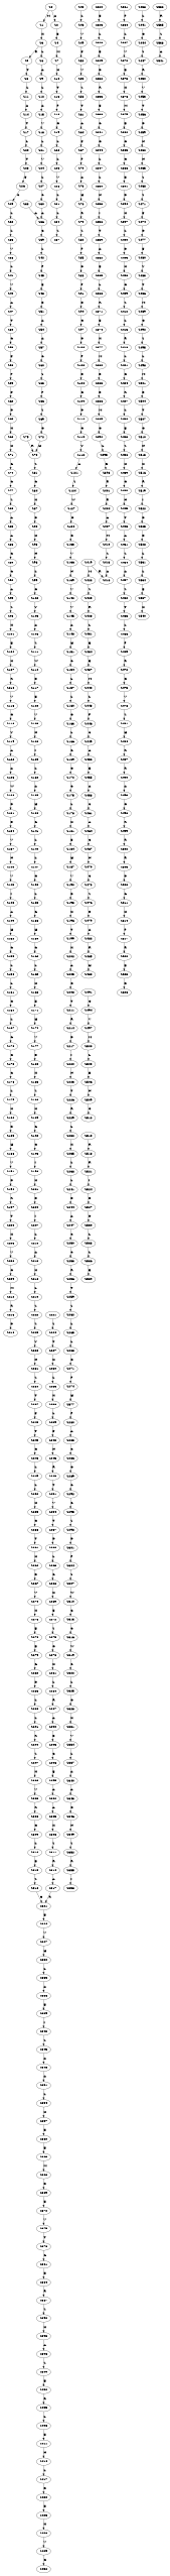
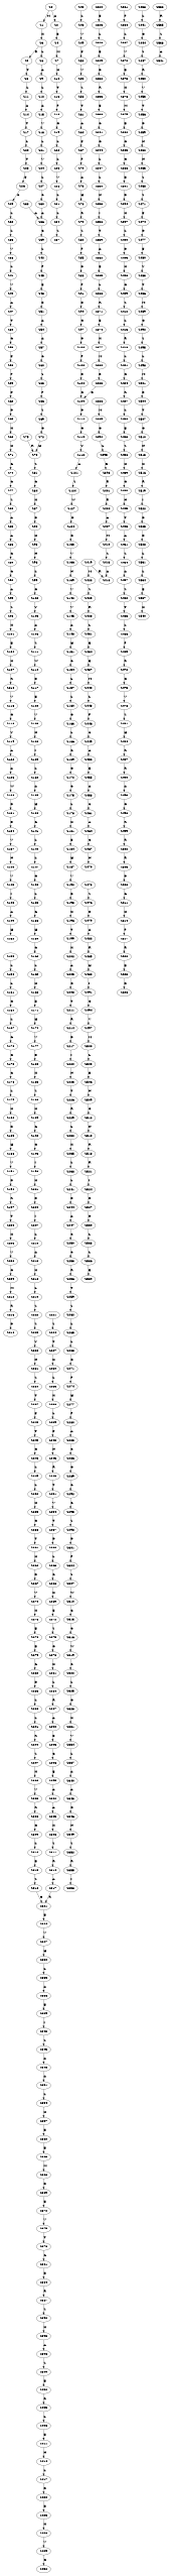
  strict digraph {
    S0
    S1
    S2
    S3
    S4
    S5
    S6
    S7
    S8
    S9
    S10
    S11
    S12
    S13
    S14
    S15
    S16
    S17
    S18
    S19
    S20
    S21
    S22
    S23
    S24
    S25
    S26
    S27
    S28
    S29
    S30
    S31
    S32
    S36
    S34
    S35
    S33
    S37
    S38
    S39
    S41
    S42
    S44
    S45
    S43
    S46
    S47
    S48
    S49
    S50
    S51
    S52
    S53
    S54
    S55
    S56
    S57
    S58
    S59
    S60
    S61
    S62
    S63
    S64
    S65
    S66
    S67
    S68
    S69
    S70
    S71
    S72
    S73
    S74
    S78
    S76
    S77
    S75
    S79
    S80
    S81
    S82
    S83
    S84
    S85
    S86
    S87
    S88
    S89
    S90
    S91
    S92
    S93
    S94
    S95
    S96
    S97
    S98
    S99
    S100
    S101
    S102
    S103
    S104
    S105
    S106
    S107
    S108
    S109
    n110 [label=S810]
    S111
    S112
    S113
    S114
    S115
    S116
    S117
    S118
    S119
    S120
    S121
    S122
    S123
    S124
    S125
    S126
    S127
    S128
    S129
    S130
    S131
    S132
    S133
    S134
    S135
    S136
    S137
    S138
    S139
    S140
    S141
    S142
    S143
    S144
    S145
    S146
    S147
    S148
    S149
    S150
    S151
    S152
    S153
    S154
    S155
    S156
    S157
    S158
    S159
    S160
    S161
    S162
    S163
    S164
    S165
    S166
    S167
    S168
    S169
    S170
    S171
    S172
    S173
    S174
    S175
    S176
    S177
    S178
    S179
    S180
    S181
    S182
    S183
    S184
    S185
    S186
    S187
    S188
    S189
    S190
    S191
    S192
    S193
    S194
    S195
    S196
    S197
    S198
    S199
    S200
    S201
    S202
    S203
    S204
    S205
    S206
    S207
    S208
    S209
    S210
    S211
    S212
    S213
    S214
    S215
    S216
    S217
    S218
    S219
    S220
    S222
    S223
    S221
    S224
    S225
    S226
    S227
    S228
    S229
    S230
    S231
    S232
    S233
    S234
    S235
    S236
    S237
    S238
    S239
    S240
    S241
    S242
    S243
    S244
    S245
    S246
    S247
    S248
    S249
    S250
    S251
    S252
    S253
    S254
    S255
    S256
    S257
    S258
    S259
    S260
    S261
    S262
    S263
    S264
    S265
    S266
    S267
    S268
    S269
    S270
    S271
    S272
    S273
    S274
    S275
    S276
-   S277 [label=S577]
+   S277
    S278
    S279
    S280
    S281
    S282
    S283
    S284
    S285
    S286
    S287
    S288
    S289
    S290
    S291
    S292
    S293
    S294
    S295
    S296
    S297
    S298
    S299
    S300
    S301
    S302
    S303
    S304
    S305
    S306
    S307
    S308
    S309
    S310
    S311
    S312
    S313
    S314
    S315
    S316
    S317
    S318
    S319
    S321
    S322
    S320
    S323
    S324
    S325
    S326
    S327
    S328
    S329
    S330
    S331
    S332
    S333
    S334
    S335
    S336
    S337
    S338
    S339
    S340
    S341
    S342
    S343
    S344
    S345
    S346
    S347
    S348
    S349
    S350
    S351
    S352
    S353
    S354
    S355
    S356
    S357
    S358
    S359
    S360
    S362
    S363
    S361
    S364
    S365
    S366
    S367
    S368
    S369
    S370
    S371
    S372
    S373
    S374
    S375
    S376
    S377
    S378
    S379
    S380
    S381
    S382
    S383
    S384
    S385
    S386
    S387
    S388
    S389
    S390
    S391
    S392
    S393
    S394
    S395
    S396
    S397
    S398
    S399
    S400
    S401
    S402
    S403
    S404
    S405
    S406
    S407
    S408
    S409
    S410
    S411
    S412
    S413
    S414
    S415
    S416
    S417
    S418
    S420
    S421
    S419
    S422
    S423
    S424
    S425
    S426
    S427
    S428
    S429
    S430
    S431
    S432
    S433
    S434
    S436
    S437
    S439
    S440
    S438
    S441
    S442
    S443
    S444
    S445
    S446
    S447
    S448
    S449
    S450
    S451
    S452
    S453
    S454
    S455
    S456
    S457
    S458
    S459
    S460
    S461
    S462
    S463
    S464
    S465
    S466
    S467
    S468
    S469
    S470
    S471
    S472
    S473
    S474
    S475
    S476
    S477
    S478
    S479
    S480
    S481
    S482
    S483
    S484
    S485
    S486
    S487
    S488
    S489
    S490
    S491
    S492
    S493
    S494
    S495
    S496
    S497
    S498
    S499
    S500
    S501
    S502
    S503
    S504
    S505
    S506
    S507
    S508
    S509
    S510
    S511
    S512
    S513
    S514
    S515
    S516
    S517
    S518
    S519
    S520
    S521
    S522
    S523
    S524
    S525
    S526
    S527
    S528
    S530
    S531
    S533
    S534
    S532
    S535
    S536
    S537
    S538
    S539
    S540
    S541
    S0 -> S1 [label=M]
    S0 -> S2 [label=A]
    S1 -> S3 [label=K]
    S2 -> S4 [label=E]
    S3 -> S5 [label=R]
    S3 -> S6 [label=L]
    S4 -> S7 [label=M]
    S5 -> S8 [label=T]
    S6 -> S9 [label=A]
    S7 -> S10 [label=K]
    S8 -> S11 [label=L]
    S9 -> S12 [label=L]
    S10 -> S13 [label=T]
    S11 -> S14 [label=A]
    S12 -> S15 [label=A]
    S13 -> S16 [label=P]
    S14 -> S17 [label=T]
    S15 -> S18 [label=V]
    S16 -> S19 [label=Q]
    S17 -> S20 [label=L]
    S18 -> S21 [label=L]
    S19 -> S22 [label=L]
    S20 -> S23 [label=T]
    S21 -> S24 [label=V]
    S22 -> S25 [label=L]
    S23 -> S26 [label=F]
    S24 -> S27 [label=L]
    S25 -> S28 [label=V]
    S26 -> S29 [label=C]
    S27 -> S30 [label=C]
    S28 -> S31 [label=L]
    S29 -> S32 [label=L]
    S30 -> S36 [label=A]
    S31 -> S34 [label=L]
    S32 -> S35 [label=L]
    S36 -> S39 [label=G]
    S34 -> S37 [label=S]
    S35 -> S38 [label=V]
    S33 -> S36 [label=A]
    S38 -> S41 [label=L]
    S39 -> S42 [label=L]
    S41 -> S44 [label=V]
    S42 -> S45 [label=P]
    S44 -> S47 [label=A]
    S45 -> S48 [label=E]
    S43 -> S46 [label=L]
    S46 -> S49 [label=V]
    S47 -> S50 [label=T]
    S48 -> S51 [label=E]
    S49 -> S52 [label=F]
    S50 -> S53 [label=G]
    S51 -> S54 [label=A]
    S52 -> S55 [label=V]
    S53 -> S56 [label=F]
    S54 -> S57 [label=A]
    S55 -> S58 [label=S]
    S56 -> S59 [label=P]
    S57 -> S60 [label=G]
    S58 -> S61 [label=T]
    S59 -> S62 [label=F]
    S60 -> S63 [label=S]
    S61 -> S64 [label=A]
    S62 -> S65 [label=D]
    S63 -> S66 [label=P]
    S64 -> S67 [label=F]
    S65 -> S68 [label=K]
    S66 -> S69 [label=S]
    S67 -> S70 [label=P]
    S68 -> S71 [label=K]
    S69 -> S72 [label=Q]
    S70 -> S73 [label=A]
    S71 -> S74 [label=G]
    S72 -> S78 [label=H]
    S73 -> S76 [label=H]
    S74 -> S77 [label=G]
    S78 -> S81 [label=S]
    S76 -> S79 [label=R]
    S77 -> S80 [label=S]
    S75 -> S78 [label=R]
    S79 -> S82 [label=S]
    S80 -> S83 [label=A]
    S81 -> S84 [label=G]
    S82 -> S85 [label=P]
    S83 -> S86 [label=A]
    S84 -> S87 [label=K]
    S85 -> S88 [label=D]
    S86 -> S89 [label=G]
    S87 -> S90 [label=D]
    S88 -> S91 [label=P]
    S89 -> S92 [label=G]
    S90 -> S93 [label=K]
    S91 -> S94 [label=D]
    S92 -> S95 [label=A]
    S93 -> S96 [label=N]
    S94 -> S97 [label=Q]
    S95 -> S98 [label=S]
    S96 -> S99 [label=L]
    S97 -> S100 [label=D]
    S98 -> S101 [label=K]
    S99 -> S102 [label=Q]
    S100 -> S103 [label=P]
    S101 -> S104 [label=E]
    S102 -> S105 [label=Y]
    S103 -> S106 [label=D]
    S104 -> S107 [label=K]
    S105 -> S108 [label=A]
    S106 -> S109 [label=Q]
    S107 -> n110 [label=R]
    S108 -> S111 [label=S]
    S109 -> S112 [label=D]
    n110 -> S113 [label=V]
    S111 -> S114 [label=W]
    S112 -> S115 [label=Q]
    S113 -> S116 [label=Q]
    S114 -> S117 [label=D]
    S115 -> S118 [label=Y]
    S116 -> S119 [label=Y]
    S117 -> S120 [label=E]
    S118 -> S121 [label=A]
    S119 -> S122 [label=A]
    S120 -> S123 [label=V]
    S121 -> S124 [label=S]
    S122 -> S125 [label=A]
    S123 -> S126 [label=N]
    S124 -> S127 [label=W]
    S125 -> S128 [label=W]
    S126 -> S129 [label=I]
    S127 -> S130 [label=D]
    S128 -> S131 [label=D]
    S129 -> S132 [label=L]
    S130 -> S133 [label=E]
    S131 -> S134 [label=D]
    S132 -> S135 [label=A]
    S133 -> S136 [label=V]
    S134 -> S137 [label=V]
    S135 -> S138 [label=H]
    S136 -> S139 [label=N]
    S137 -> S140 [label=N]
    S138 -> S141 [label=G]
    S139 -> S142 [label=V]
    S140 -> S143 [label=V]
    S141 -> S144 [label=L]
    S142 -> S145 [label=V]
    S143 -> S146 [label=I]
    S144 -> S147 [label=L]
    S145 -> S148 [label=A]
    S146 -> S149 [label=A]
    S147 -> S150 [label=Q]
    S148 -> S151 [label=H]
    S149 -> S152 [label=H]
    S150 -> S153 [label=L]
    S151 -> S154 [label=G]
-   S152 -> S155 [label=G]
    S153 -> S156 [label=G]
    S154 -> S157 [label=L]
    S155 -> S158 [label=L]
    S156 -> S159 [label=H]
    S157 -> S160 [label=L]
    S158 -> S161 [label=L]
    S159 -> S162 [label=G]
    S160 -> S163 [label=Q]
    S161 -> S164 [label=Q]
    S162 -> S165 [label=L]
    S163 -> S166 [label=L]
    S164 -> S167 [label=L]
    S165 -> S168 [label=K]
    S166 -> S169 [label=G]
    S167 -> S170 [label=G]
    S168 -> S171 [label=E]
    S169 -> S172 [label=Q]
    S170 -> S173 [label=Q]
    S171 -> S174 [label=H]
    S172 -> S175 [label=G]
    S173 -> S176 [label=G]
    S174 -> S177 [label=V]
    S175 -> S178 [label=L]
    S176 -> S179 [label=L]
    S177 -> S180 [label=D]
    S178 -> S181 [label=K]
    S179 -> S182 [label=K]
    S180 -> S183 [label=K]
    S181 -> S184 [label=E]
    S182 -> S185 [label=E]
    S183 -> S186 [label=S]
    S184 -> S187 [label=H]
    S185 -> S188 [label=H]
    S186 -> S189 [label=K]
    S187 -> S190 [label=V]
    S188 -> S191 [label=V]
    S189 -> S192 [label=G]
    S190 -> S193 [label=D]
    S191 -> S194 [label=D]
    S192 -> S195 [label=Q]
    S193 -> S196 [label=K]
    S194 -> S197 [label=R]
    S195 -> S198 [label=I]
    S196 -> S199 [label=T]
    S197 -> S200 [label=T]
    S198 -> S201 [label=K]
    S199 -> S202 [label=K]
    S200 -> S203 [label=K]
    S201 -> S204 [label=D]
    S202 -> S205 [label=A]
    S203 -> S206 [label=V]
    S204 -> S207 [label=I]
    S205 -> S208 [label=Q]
    S206 -> S209 [label=Q]
    S207 -> S210 [label=L]
    S208 -> S211 [label=T]
    S209 -> S212 [label=M]
    S210 -> S213 [label=A]
    S211 -> S214 [label=R]
    S212 -> S215 [label=R]
    S213 -> S216 [label=K]
    S214 -> S217 [label=D]
    S215 -> S218 [label=D]
    S216 -> S219 [label=L]
    S217 -> S220 [label=I]
    S219 -> S222 [label=S]
    S220 -> S223 [label=N]
    S222 -> S225 [label=S]
    S223 -> S226 [label=T]
    S221 -> S224 [label=S]
    S224 -> S227 [label=T]
    S225 -> S228 [label=Y]
    S226 -> S229 [label=R]
    S227 -> S230 [label=K]
    S228 -> S231 [label=N]
    S229 -> S232 [label=L]
    S230 -> S233 [label=L]
    S231 -> S234 [label=S]
    S232 -> S235 [label=K]
    S233 -> S236 [label=K]
    S234 -> S237 [label=T]
    S235 -> S238 [label=L]
    S236 -> S239 [label=L]
    S237 -> S240 [label=F]
    S238 -> S241 [label=L]
    S239 -> S242 [label=F]
    S240 -> S243 [label=T]
    S241 -> S244 [label=D]
    S242 -> S245 [label=N]
    S243 -> S246 [label=Q]
    S244 -> S247 [label=A]
    S245 -> S248 [label=R]
    S246 -> S249 [label=L]
    S247 -> S250 [label=C]
    S248 -> S251 [label=T]
    S249 -> S252 [label=L]
    S250 -> S253 [label=C]
    S251 -> S254 [label=V]
    S252 -> S255 [label=K]
    S253 -> S256 [label=R]
    S254 -> S257 [label=T]
    S255 -> S258 [label=Q]
    S256 -> S259 [label=T]
    S257 -> S260 [label=D]
    S258 -> S261 [label=T]
    S259 -> S262 [label=S]
    S260 -> S263 [label=L]
    S261 -> S264 [label=K]
    S262 -> S265 [label=L]
    S263 -> S266 [label=G]
    S264 -> S267 [label=E]
    S265 -> S268 [label=L]
    S266 -> S269 [label=K]
    S267 -> S270 [label=V]
    S268 -> S271 [label=Q]
    S269 -> S272 [label=E]
    S270 -> S273 [label=K]
    S271 -> S274 [label=P]
    S272 -> S275 [label=S]
    S273 -> S276 [label=E]
    S274 -> S277 [label=H]
    S275 -> S278 [label=Q]
    S276 -> S279 [label=E]
    S277 -> S280 [label=P]
    S278 -> S281 [label=K]
    S279 -> S282 [label=G]
    S280 -> S283 [label=A]
    S281 -> S284 [label=L]
    S282 -> S285 [label=D]
    S283 -> S286 [label=C]
    S284 -> S287 [label=R]
    S285 -> S288 [label=L]
    S286 -> S289 [label=Q]
    S287 -> S290 [label=A]
    S288 -> S291 [label=L]
    S289 -> S292 [label=G]
    S290 -> S293 [label=E]
    S291 -> S294 [label=R]
    S292 -> S295 [label=G]
    S293 -> S296 [label=G]
    S294 -> S297 [label=S]
    S295 -> S298 [label=S]
    S296 -> S299 [label=E]
    S297 -> S300 [label=K]
    S298 -> S301 [label=D]
    S299 -> S302 [label=A]
    S300 -> S303 [label=V]
    S301 -> S304 [label=P]
    S302 -> S305 [label=A]
    S303 -> S306 [label=R]
    S304 -> S307 [label=S]
    S305 -> S308 [label=K]
    S306 -> S309 [label=Q]
    S307 -> S310 [label=W]
    S308 -> S311 [label=S]
    S309 -> S312 [label=L]
    S310 -> S313 [label=G]
    S311 -> S314 [label=R]
    S312 -> S315 [label=E]
    S313 -> S316 [label=G]
    S314 -> S317 [label=A]
    S315 -> S318 [label=S]
    S316 -> S319 [label=W]
    S317 -> S321 [label=R]
    S318 -> S321 [label=Q]
    S319 -> S322 [label=C]
    S321 -> S324 [label=E]
    S322 -> S325 [label=L]
    S320 -> S323 [label=E]
    S323 -> S326 [label=L]
    S324 -> S327 [label=V]
    S325 -> S328 [label=Q]
    S326 -> S329 [label=E]
    S327 -> S330 [label=H]
    S328 -> S331 [label=K]
    S329 -> S332 [label=D]
    S330 -> S333 [label=L]
    S331 -> S334 [label=V]
    S332 -> S335 [label=R]
    S333 -> S336 [label=A]
    S334 -> S337 [label=L]
    S335 -> S338 [label=E]
    S336 -> S339 [label=E]
    S337 -> S340 [label=A]
    S338 -> S341 [label=G]
    S339 -> S342 [label=I]
    S340 -> S343 [label=A]
    S341 -> S344 [label=Q]
    S342 -> S345 [label=S]
    S343 -> S346 [label=Q]
    S344 -> S347 [label=L]
    S345 -> S348 [label=A]
    S346 -> S349 [label=N]
    S347 -> S350 [label=L]
    S348 -> S351 [label=A]
    S349 -> S352 [label=S]
    S350 -> S353 [label=N]
    S351 -> S354 [label=L]
    S352 -> S355 [label=R]
    S353 -> S356 [label=I]
    S354 -> S357 [label=K]
    S355 -> S358 [label=I]
    S356 -> S359 [label=T]
    S357 -> S360 [label=E]
    S359 -> S362 [label=A]
    S360 -> S363 [label=E]
    S362 -> S365 [label=E]
    S363 -> S366 [label=M]
    S361 -> S364 [label=P]
    S364 -> S367 [label=L]
    S365 -> S368 [label=L]
    S366 -> S369 [label=E]
    S367 -> S370 [label=V]
    S368 -> S371 [label=R]
    S369 -> S372 [label=E]
    S370 -> S373 [label=E]
    S371 -> S374 [label=E]
    S372 -> S375 [label=V]
    S373 -> S376 [label=K]
    S374 -> S377 [label=K]
    S375 -> S378 [label=T]
    S376 -> S379 [label=M]
    S377 -> S380 [label=M]
    S378 -> S381 [label=G]
    S379 -> S382 [label=E]
    S380 -> S383 [label=E]
    S381 -> S384 [label=E]
    S382 -> S385 [label=Q]
-   S383 -> S386 [label=E]
+   S383 -> S109 [label=E]
    S384 -> S387 [label=R]
    S385 -> S388 [label=Q]
    S386 -> S389 [label=M]
    S387 -> S390 [label=S]
    S388 -> S391 [label=E]
    S389 -> S392 [label=Q]
    S390 -> S393 [label=K]
    S391 -> S394 [label=D]
    S392 -> S395 [label=L]
    S393 -> S396 [label=A]
    S394 -> S397 [label=K]
    S395 -> S398 [label=E]
    S396 -> S399 [label=S]
    S397 -> S400 [label=L]
    S398 -> S401 [label=R]
    S399 -> S402 [label=E]
    S400 -> S403 [label=D]
    S401 -> S404 [label=R]
    S402 -> S405 [label=R]
    S403 -> S406 [label=K]
    S404 -> S407 [label=A]
    S405 -> S408 [label=L]
    S406 -> S409 [label=Q]
    S407 -> S410 [label=M]
    S408 -> S411 [label=E]
    S409 -> S412 [label=S]
    S410 -> S413 [label=S]
    S411 -> S414 [label=N]
    S412 -> S415 [label=L]
    S413 -> S416 [label=A]
    S414 -> S417 [label=L]
    S415 -> S418 [label=R]
    S417 -> S420 [label=E]
    S418 -> S421 [label=L]
    S420 -> S423 [label=E]
    S421 -> S424 [label=Q]
    S419 -> S416 [label=R]
    S419 -> S422 [label=M]
    S422 -> S425 [label=S]
    S423 -> S426 [label=K]
    S424 -> S427 [label=R]
    S425 -> S428 [label=R]
    S426 -> S429 [label=V]
    S427 -> S430 [label=L]
    S428 -> S431 [label=L]
    S429 -> S432 [label=Q]
    S430 -> S433 [label=E]
    S431 -> S434 [label=E]
    S433 -> S436 [label=S]
    S434 -> S437 [label=E]
    S436 -> S439 [label=K]
    S437 -> S440 [label=M]
    S439 -> S442 [label=Q]
    S440 -> S443 [label=L]
    S438 -> S441 [label=L]
    S441 -> S444 [label=Q]
    S442 -> S445 [label=N]
    S443 -> S446 [label=P]
    S444 -> S447 [label=S]
    S445 -> S448 [label=T]
    S446 -> S449 [label=G]
    S447 -> S450 [label=R]
    S448 -> S451 [label=A]
    S449 -> S452 [label=A]
    S450 -> S453 [label=V]
    S451 -> S454 [label=S]
    S452 -> S455 [label=E]
    S453 -> S456 [label=T]
    S454 -> S457 [label=A]
    S455 -> S458 [label=A]
    S456 -> S459 [label=D]
    S457 -> S460 [label=S]
    S458 -> S461 [label=G]
    S459 -> S462 [label=N]
    S460 -> S463 [label=T]
    S461 -> S464 [label=A]
    S462 -> S465 [label=N]
    S463 -> S466 [label=L]
    S464 -> S467 [label=G]
    S465 -> S468 [label=S]
    S466 -> S469 [label=P]
    S467 -> S470 [label=N]
    S468 -> S471 [label=S]
    S469 -> S472 [label=R]
-   S470 -> S473 [label=G]
    S471 -> S474 [label=F]
    S472 -> S475 [label=Q]
    S473 -> S476 [label=S]
    S474 -> S477 [label=D]
    S475 -> S478 [label=V]
    S476 -> S479 [label=D]
    S477 -> S480 [label=F]
    S478 -> S481 [label=S]
    S479 -> S482 [label=A]
    S480 -> S483 [label=Y]
    S481 -> S484 [label=H]
    S482 -> S485 [label=R]
    S483 -> S486 [label=T]
    S484 -> S487 [label=R]
    S485 -> S488 [label=H]
    S486 -> S489 [label=M]
    S487 -> S490 [label=R]
+   S488 -> S491 [label=I]
    S489 -> S492 [label=Q]
    S490 -> S493 [label=A]
    S491 -> S494 [label=Q]
    S492 -> S495 [label=S]
    S493 -> S496 [label=Q]
    S494 -> S497 [label=V]
    S495 -> S498 [label=L]
    S496 -> S499 [label=R]
    S497 -> S500 [label=M]
    S498 -> S501 [label=M]
    S499 -> S502 [label=R]
    S500 -> S503 [label=L]
    S501 -> S504 [label=E]
    S502 -> S505 [label=R]
    S503 -> S506 [label=E]
    S504 -> S507 [label=T]
    S505 -> S508 [label=D]
    S506 -> S509 [label=N]
    S507 -> S510 [label=Q]
    S508 -> S511 [label=G]
    S509 -> S512 [label=Q]
    S510 -> S513 [label=N]
    S511 -> S514 [label=K]
+   S512 -> S515 [label=N]
    S513 -> S516 [label=K]
    S514 -> S517 [label=P]
    S515 -> S518 [label=R]
    S516 -> S519 [label=R]
    S517 -> S520 [label=R]
    S518 -> S521 [label=R]
    S519 -> S522 [label=I]
    S520 -> S523 [label=E]
    S521 -> S524 [label=I]
    S522 -> S525 [label=D]
    S523 -> S526 [label=E]
    S524 -> S527 [label=D]
    S525 -> S528 [label=D]
    S527 -> S530 [label=D]
    S528 -> S531 [label=L]
    S530 -> S533 [label=L]
    S531 -> S534 [label=L]
    S533 -> S536 [label=L]
    S534 -> S537 [label=E]
    S532 -> S535 [label=R]
    S535 -> S538 [label=S]
    S536 -> S539 [label=E]
    S537 -> S540 [label=K]
    S538 -> S541 [label=A]
  }
